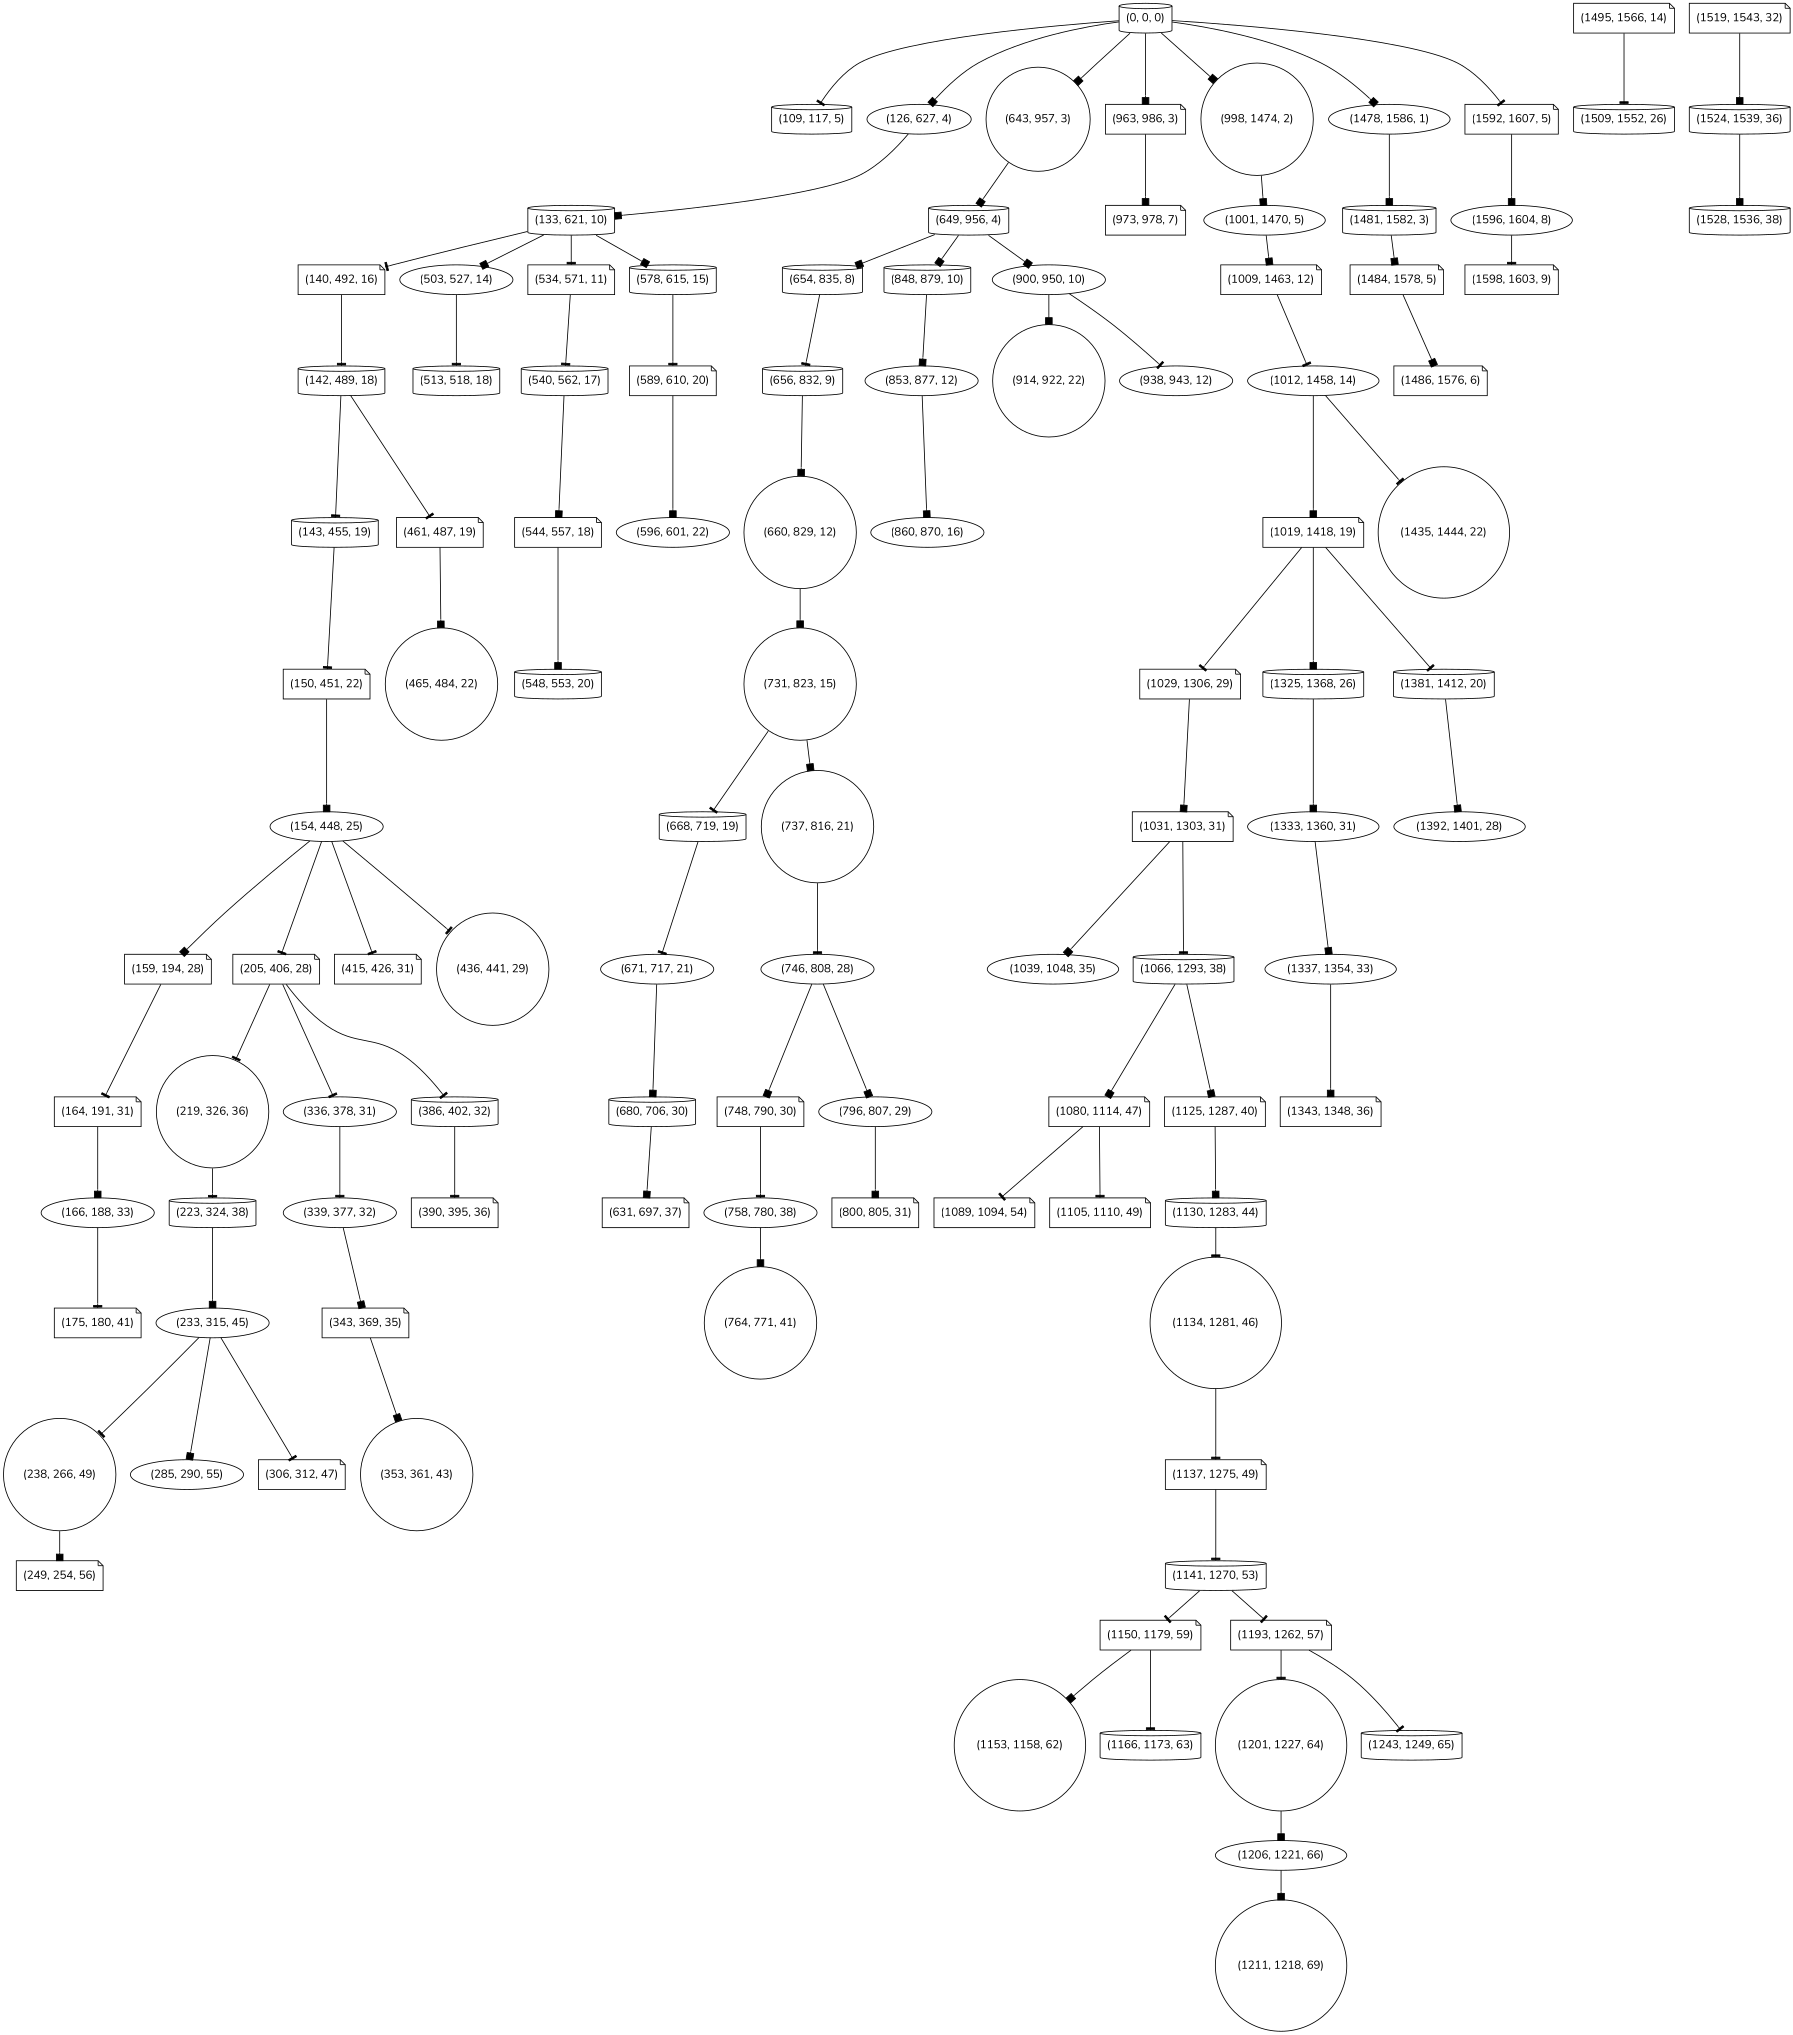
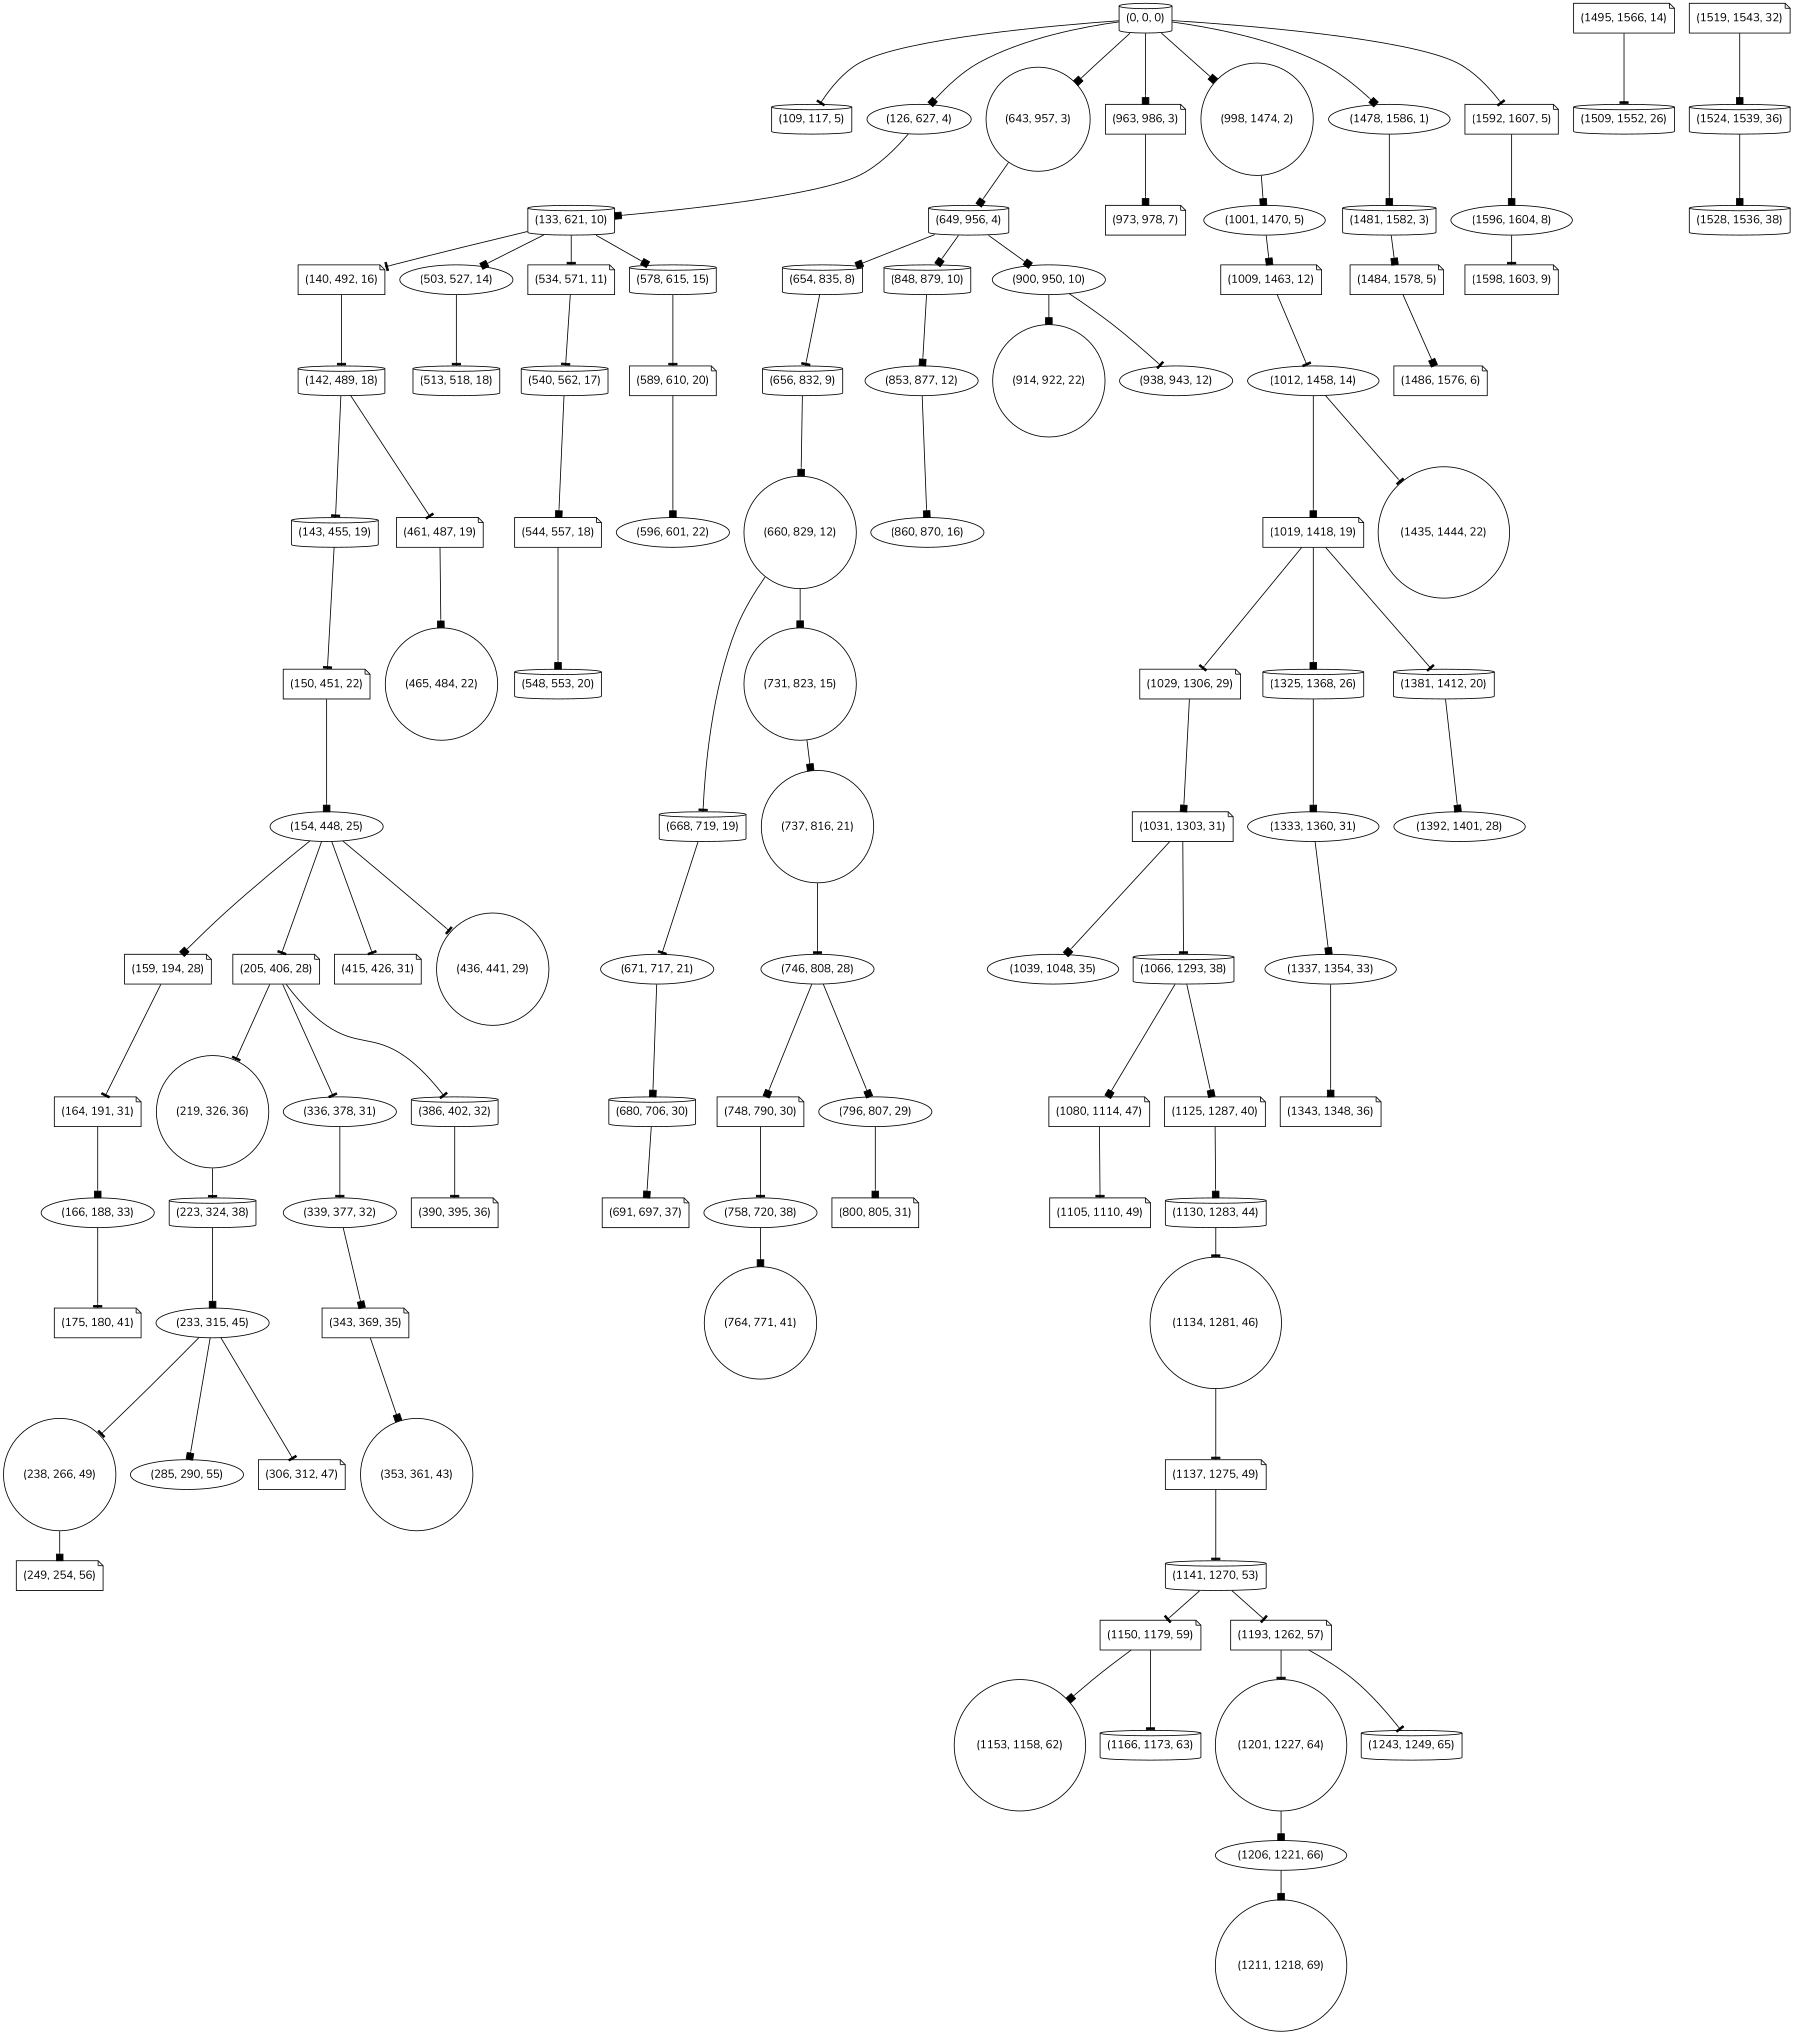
  digraph {
    fontname=Nunito
    node [fontname=Nunito shape=note]
    edge [arrowhead=box fontname=Nunito]
    "(0, 0, 0)" [shape=cylinder]
    "(109, 117, 5)" [shape=cylinder]
    "(126, 627, 4)" [shape=ellipse]
    "(643, 957, 3)" [shape=circle]
    "(963, 986, 3)"
    "(998, 1474, 2)" [shape=circle]
    "(1478, 1586, 1)" [shape=ellipse]
    "(1592, 1607, 5)"
    "(133, 621, 10)" [shape=cylinder]
    "(649, 956, 4)" [shape=cylinder]
    "(973, 978, 7)"
    "(1001, 1470, 5)" [shape=ellipse]
    "(1481, 1582, 3)" [shape=cylinder]
    "(1596, 1604, 8)" [shape=ellipse]
    "(140, 492, 16)"
    "(503, 527, 14)" [shape=ellipse]
    "(534, 571, 11)"
    "(578, 615, 15)" [shape=cylinder]
    "(142, 489, 18)" [shape=cylinder]
    "(513, 518, 18)" [shape=cylinder]
    "(540, 562, 17)" [shape=cylinder]
    "(589, 610, 20)"
    "(143, 455, 19)" [shape=cylinder]
    "(461, 487, 19)"
    "(150, 451, 22)"
    "(465, 484, 22)" [shape=circle]
    "(154, 448, 25)" [shape=ellipse]
    "(159, 194, 28)"
    "(205, 406, 28)"
    "(415, 426, 31)"
    "(436, 441, 29)" [shape=circle]
    "(164, 191, 31)"
    "(219, 326, 36)" [shape=circle]
    "(336, 378, 31)" [shape=ellipse]
    "(386, 402, 32)" [shape=cylinder]
    "(166, 188, 33)" [shape=ellipse]
    "(175, 180, 41)"
    "(223, 324, 38)" [shape=cylinder]
    "(339, 377, 32)" [shape=ellipse]
    "(390, 395, 36)"
    "(233, 315, 45)" [shape=ellipse]
    "(238, 266, 49)" [shape=circle]
    "(285, 290, 55)" [shape=ellipse]
    "(306, 312, 47)"
    "(249, 254, 56)"
    "(343, 369, 35)"
    "(353, 361, 43)" [shape=circle]
    "(544, 557, 18)"
    "(548, 553, 20)" [shape=cylinder]
    "(596, 601, 22)" [shape=ellipse]
    "(654, 835, 8)" [shape=cylinder]
    "(848, 879, 10)" [shape=cylinder]
    "(900, 950, 10)" [shape=ellipse]
    "(656, 832, 9)" [shape=cylinder]
    "(853, 877, 12)" [shape=ellipse]
    "(914, 922, 22)" [shape=circle]
    "(938, 943, 12)" [shape=ellipse]
    "(660, 829, 12)" [shape=circle]
    "(668, 719, 19)" [shape=cylinder]
    "(731, 823, 15)" [shape=circle]
    "(671, 717, 21)" [shape=ellipse]
    "(737, 816, 21)" [shape=circle]
    "(680, 706, 30)" [shape=cylinder]
-   "(691, 697, 37)" [label="(631, 697, 37)"]
+   "(691, 697, 37)"
    "(746, 808, 28)" [shape=ellipse]
    "(748, 790, 30)"
    "(796, 807, 29)" [shape=ellipse]
-   "(758, 780, 38)" [shape=ellipse]
+   "(758, 780, 38)" [shape=ellipse label="(758, 720, 38)"]
    "(800, 805, 31)"
    "(764, 771, 41)" [shape=circle]
    "(860, 870, 16)" [shape=ellipse]
    "(1009, 1463, 12)"
    "(1012, 1458, 14)" [shape=ellipse]
    "(1019, 1418, 19)"
    "(1435, 1444, 22)" [shape=circle]
    "(1029, 1306, 29)"
    "(1325, 1368, 26)" [shape=cylinder]
    "(1381, 1412, 20)" [shape=cylinder]
    "(1031, 1303, 31)"
    "(1333, 1360, 31)" [shape=ellipse]
    "(1392, 1401, 28)" [shape=ellipse]
    "(1039, 1048, 35)" [shape=ellipse]
    "(1066, 1293, 38)" [shape=cylinder]
    "(1080, 1114, 47)"
    "(1125, 1287, 40)"
-   "(1089, 1094, 54)"
    "(1105, 1110, 49)"
    "(1130, 1283, 44)" [shape=cylinder]
    "(1134, 1281, 46)" [shape=circle]
    "(1137, 1275, 49)"
    "(1141, 1270, 53)" [shape=cylinder]
    "(1150, 1179, 59)"
    "(1193, 1262, 57)"
    "(1153, 1158, 62)" [shape=circle]
    "(1166, 1173, 63)" [shape=cylinder]
    "(1201, 1227, 64)" [shape=circle]
    "(1243, 1249, 65)" [shape=cylinder]
    "(1206, 1221, 66)" [shape=ellipse]
    "(1211, 1218, 69)" [shape=circle]
    "(1337, 1354, 33)" [shape=ellipse]
    "(1343, 1348, 36)"
    "(1484, 1578, 5)"
    "(1486, 1576, 6)"
    "(1509, 1552, 26)" [shape=cylinder]
    "(1495, 1566, 14)"
    "(1524, 1539, 36)" [shape=cylinder]
    "(1519, 1543, 32)"
    "(1528, 1536, 38)" [shape=cylinder]
    "(1598, 1603, 9)"
    "(0, 0, 0)" -> "(109, 117, 5)" [arrowhead=tee]
    "(0, 0, 0)" -> "(126, 627, 4)"
    "(0, 0, 0)" -> "(643, 957, 3)"
    "(0, 0, 0)" -> "(963, 986, 3)"
    "(0, 0, 0)" -> "(998, 1474, 2)"
    "(0, 0, 0)" -> "(1478, 1586, 1)"
    "(0, 0, 0)" -> "(1592, 1607, 5)" [arrowhead=tee]
    "(126, 627, 4)" -> "(133, 621, 10)"
    "(643, 957, 3)" -> "(649, 956, 4)"
    "(963, 986, 3)" -> "(973, 978, 7)"
    "(998, 1474, 2)" -> "(1001, 1470, 5)"
    "(1478, 1586, 1)" -> "(1481, 1582, 3)"
    "(1592, 1607, 5)" -> "(1596, 1604, 8)"
    "(133, 621, 10)" -> "(140, 492, 16)" [arrowhead=tee]
    "(133, 621, 10)" -> "(503, 527, 14)"
    "(133, 621, 10)" -> "(534, 571, 11)" [arrowhead=tee]
    "(133, 621, 10)" -> "(578, 615, 15)"
    "(649, 956, 4)" -> "(654, 835, 8)"
    "(649, 956, 4)" -> "(848, 879, 10)"
    "(649, 956, 4)" -> "(900, 950, 10)"
    "(1001, 1470, 5)" -> "(1009, 1463, 12)"
    "(1481, 1582, 3)" -> "(1484, 1578, 5)"
    "(1596, 1604, 8)" -> "(1598, 1603, 9)" [arrowhead=tee]
    "(140, 492, 16)" -> "(142, 489, 18)" [arrowhead=tee]
    "(503, 527, 14)" -> "(513, 518, 18)" [arrowhead=tee]
    "(534, 571, 11)" -> "(540, 562, 17)" [arrowhead=tee]
    "(578, 615, 15)" -> "(589, 610, 20)" [arrowhead=tee]
    "(142, 489, 18)" -> "(143, 455, 19)" [arrowhead=tee]
    "(142, 489, 18)" -> "(461, 487, 19)" [arrowhead=tee]
    "(540, 562, 17)" -> "(544, 557, 18)"
    "(589, 610, 20)" -> "(596, 601, 22)"
    "(143, 455, 19)" -> "(150, 451, 22)" [arrowhead=tee]
    "(461, 487, 19)" -> "(465, 484, 22)"
    "(150, 451, 22)" -> "(154, 448, 25)"
    "(154, 448, 25)" -> "(159, 194, 28)"
    "(154, 448, 25)" -> "(205, 406, 28)" [arrowhead=tee]
    "(154, 448, 25)" -> "(415, 426, 31)" [arrowhead=tee]
    "(154, 448, 25)" -> "(436, 441, 29)" [arrowhead=tee]
    "(159, 194, 28)" -> "(164, 191, 31)" [arrowhead=tee]
    "(205, 406, 28)" -> "(219, 326, 36)" [arrowhead=tee]
    "(205, 406, 28)" -> "(336, 378, 31)" [arrowhead=tee]
    "(205, 406, 28)" -> "(386, 402, 32)" [arrowhead=tee]
    "(164, 191, 31)" -> "(166, 188, 33)"
    "(219, 326, 36)" -> "(223, 324, 38)" [arrowhead=tee]
    "(336, 378, 31)" -> "(339, 377, 32)" [arrowhead=tee]
    "(386, 402, 32)" -> "(390, 395, 36)" [arrowhead=tee]
    "(166, 188, 33)" -> "(175, 180, 41)" [arrowhead=tee]
    "(223, 324, 38)" -> "(233, 315, 45)"
    "(339, 377, 32)" -> "(343, 369, 35)"
    "(233, 315, 45)" -> "(238, 266, 49)" [arrowhead=tee]
    "(233, 315, 45)" -> "(285, 290, 55)"
    "(233, 315, 45)" -> "(306, 312, 47)" [arrowhead=tee]
    "(238, 266, 49)" -> "(249, 254, 56)"
    "(343, 369, 35)" -> "(353, 361, 43)"
    "(544, 557, 18)" -> "(548, 553, 20)"
    "(654, 835, 8)" -> "(656, 832, 9)" [arrowhead=tee]
    "(848, 879, 10)" -> "(853, 877, 12)"
    "(900, 950, 10)" -> "(914, 922, 22)"
    "(900, 950, 10)" -> "(938, 943, 12)" [arrowhead=tee]
    "(656, 832, 9)" -> "(660, 829, 12)"
    "(853, 877, 12)" -> "(860, 870, 16)"
-   "(731, 823, 15)" -> "(668, 719, 19)" [arrowhead=tee]
+   "(660, 829, 12)" -> "(668, 719, 19)" [arrowhead=tee]
    "(660, 829, 12)" -> "(731, 823, 15)"
    "(668, 719, 19)" -> "(671, 717, 21)" [arrowhead=tee]
    "(731, 823, 15)" -> "(737, 816, 21)"
    "(671, 717, 21)" -> "(680, 706, 30)"
    "(737, 816, 21)" -> "(746, 808, 28)" [arrowhead=tee]
    "(680, 706, 30)" -> "(691, 697, 37)"
    "(746, 808, 28)" -> "(748, 790, 30)"
    "(746, 808, 28)" -> "(796, 807, 29)"
    "(748, 790, 30)" -> "(758, 780, 38)" [arrowhead=tee]
    "(796, 807, 29)" -> "(800, 805, 31)"
    "(758, 780, 38)" -> "(764, 771, 41)"
    "(1009, 1463, 12)" -> "(1012, 1458, 14)" [arrowhead=tee]
    "(1012, 1458, 14)" -> "(1019, 1418, 19)"
    "(1012, 1458, 14)" -> "(1435, 1444, 22)" [arrowhead=tee]
    "(1019, 1418, 19)" -> "(1029, 1306, 29)" [arrowhead=tee]
    "(1019, 1418, 19)" -> "(1325, 1368, 26)"
    "(1019, 1418, 19)" -> "(1381, 1412, 20)" [arrowhead=tee]
    "(1029, 1306, 29)" -> "(1031, 1303, 31)"
    "(1325, 1368, 26)" -> "(1333, 1360, 31)"
    "(1381, 1412, 20)" -> "(1392, 1401, 28)"
    "(1031, 1303, 31)" -> "(1039, 1048, 35)"
    "(1031, 1303, 31)" -> "(1066, 1293, 38)" [arrowhead=tee]
    "(1333, 1360, 31)" -> "(1337, 1354, 33)"
    "(1066, 1293, 38)" -> "(1080, 1114, 47)"
    "(1066, 1293, 38)" -> "(1125, 1287, 40)"
-   "(1080, 1114, 47)" -> "(1089, 1094, 54)" [arrowhead=tee]
    "(1080, 1114, 47)" -> "(1105, 1110, 49)" [arrowhead=tee]
    "(1125, 1287, 40)" -> "(1130, 1283, 44)"
    "(1130, 1283, 44)" -> "(1134, 1281, 46)" [arrowhead=tee]
    "(1134, 1281, 46)" -> "(1137, 1275, 49)" [arrowhead=tee]
    "(1137, 1275, 49)" -> "(1141, 1270, 53)" [arrowhead=tee]
    "(1141, 1270, 53)" -> "(1150, 1179, 59)" [arrowhead=tee]
    "(1141, 1270, 53)" -> "(1193, 1262, 57)" [arrowhead=tee]
    "(1150, 1179, 59)" -> "(1153, 1158, 62)"
    "(1150, 1179, 59)" -> "(1166, 1173, 63)" [arrowhead=tee]
    "(1193, 1262, 57)" -> "(1201, 1227, 64)" [arrowhead=tee]
    "(1193, 1262, 57)" -> "(1243, 1249, 65)" [arrowhead=tee]
    "(1201, 1227, 64)" -> "(1206, 1221, 66)"
    "(1206, 1221, 66)" -> "(1211, 1218, 69)"
    "(1337, 1354, 33)" -> "(1343, 1348, 36)"
    "(1484, 1578, 5)" -> "(1486, 1576, 6)"
    "(1495, 1566, 14)" -> "(1509, 1552, 26)" [arrowhead=tee]
    "(1524, 1539, 36)" -> "(1528, 1536, 38)"
    "(1519, 1543, 32)" -> "(1524, 1539, 36)"
  }
